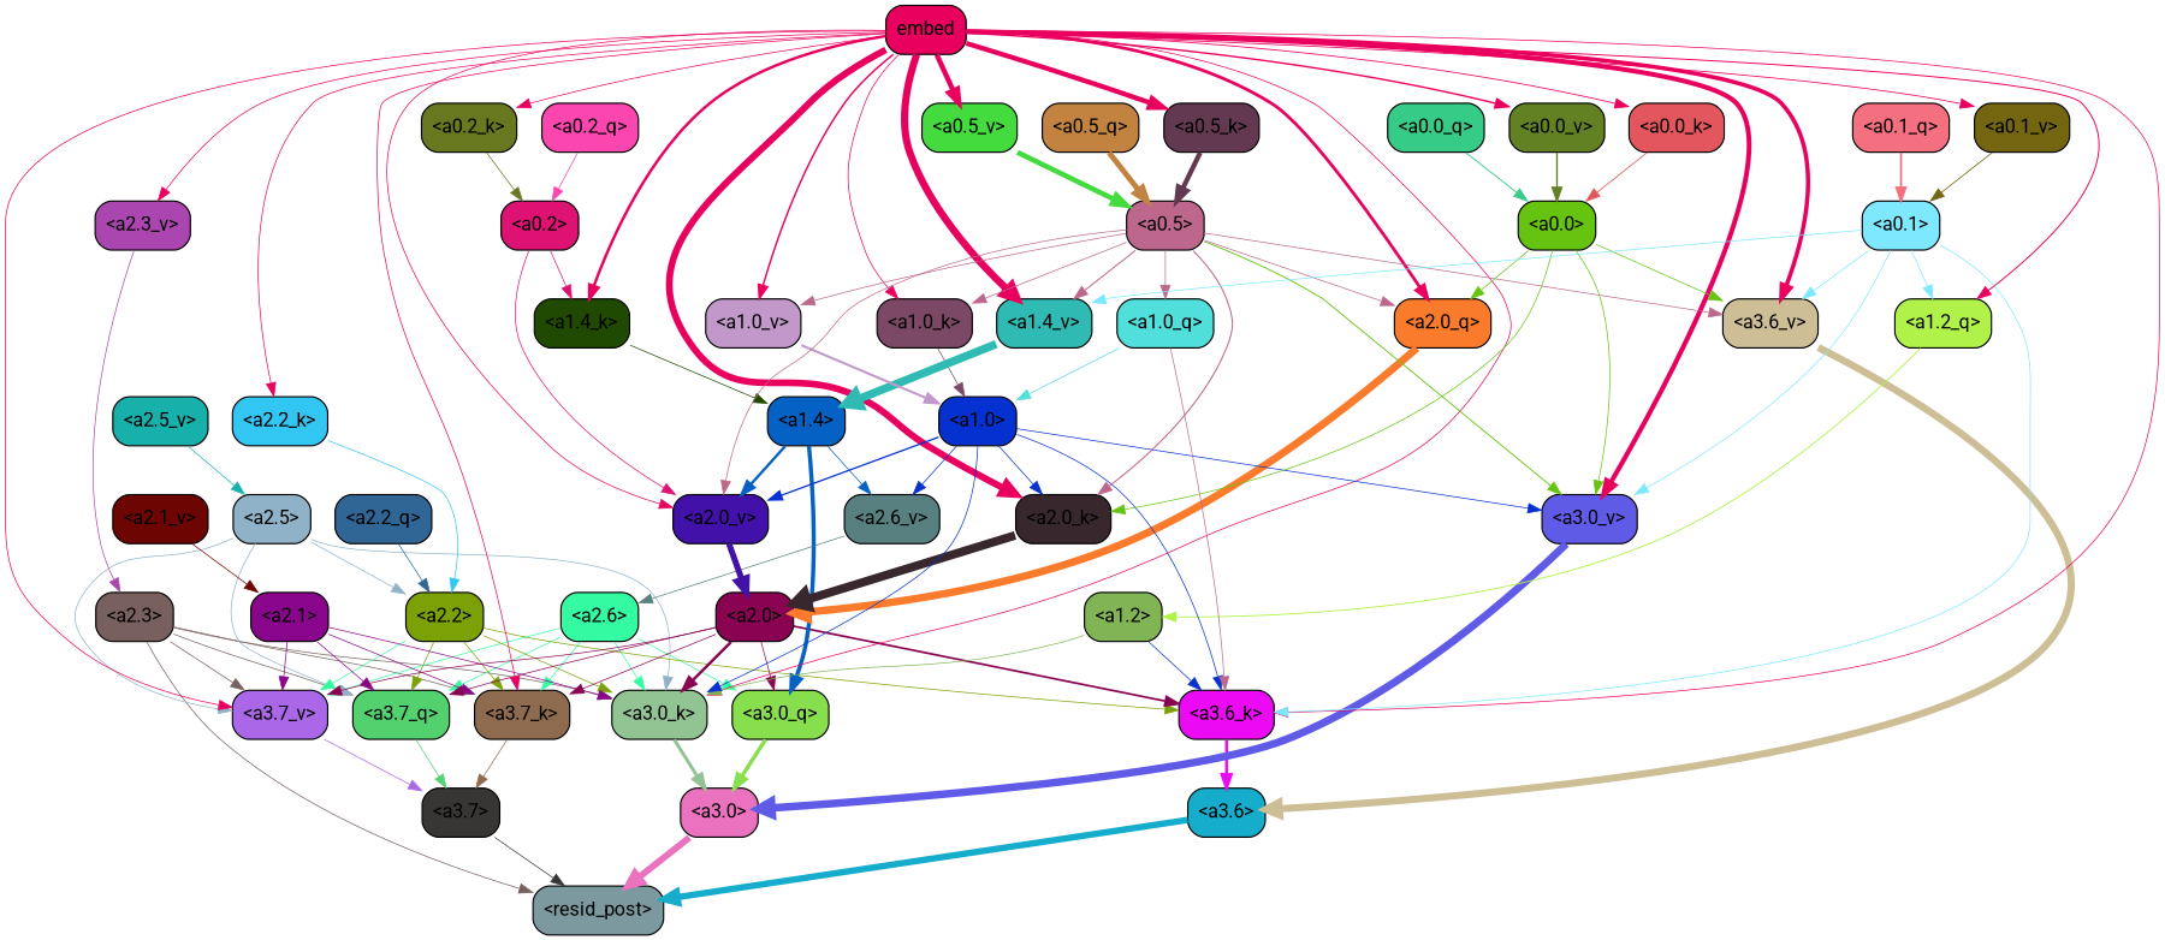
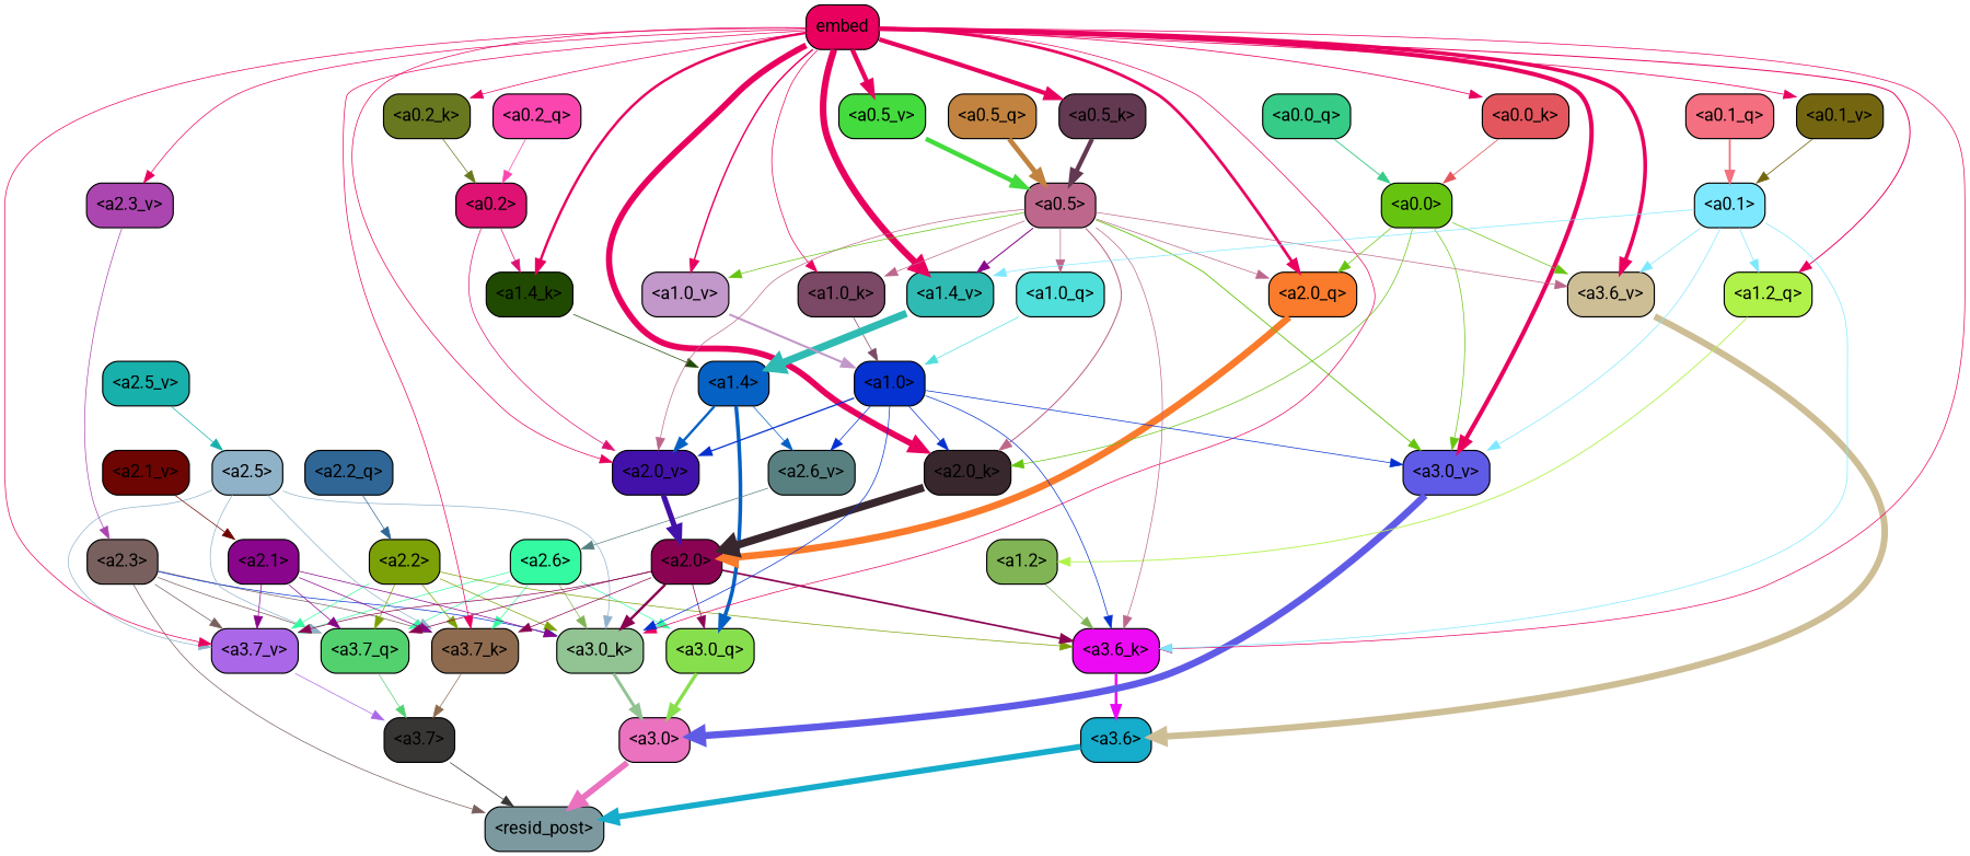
  strict digraph {
    fontname=Roboto
    splines=true
    node [color=black fontname=Roboto shape=box style="filled, rounded"]
    edge [color="#e9005f" fontname=Roboto penwidth=0.6]
    "<a3.7>" [fillcolor="#373634"]
    "<resid_post>" [fillcolor="#7b999f"]
    "<a3.6>" [fillcolor="#16accc"]
    "<a3.0>" [fillcolor="#ea72bf"]
    "<a2.3>" [fillcolor="#78605e"]
    "<a3.7_q>" [fillcolor="#53d16f"]
    "<a3.7_k>" [fillcolor="#8e6b4f"]
    "<a3.0_k>" [fillcolor="#92c393"]
    "<a3.7_v>" [fillcolor="#aa67e7"]
    "<a3.0_q>" [fillcolor="#88df4d"]
    "<a3.6_k>" [fillcolor="#ec0af4"]
    "<a3.6_v>" [fillcolor="#cdbe96"]
    "<a3.0_v>" [fillcolor="#605be7"]
    "<a2.6>" [fillcolor="#34fba2"]
    "<a2.5>" [fillcolor="#90b2c9"]
    "<a2.2>" [fillcolor="#7ca107"]
    "<a2.1>" [fillcolor="#89058b"]
    "<a2.0>" [fillcolor="#8a0352"]
    "<a1.4>" [fillcolor="#0561c3"]
    "<a2.6_v>" [fillcolor="#588080"]
    "<a2.0_v>" [fillcolor="#4211a9"]
    embed [fillcolor="#e9005f"]
    "<a2.0_q>" [fillcolor="#fa7b2b"]
-   "<a2.2_k>" [fillcolor="#32c6f2"]
    "<a2.0_k>" [fillcolor="#38272d"]
    "<a2.3_v>" [fillcolor="#ab45b0"]
    "<a1.2_q>" [fillcolor="#b1f24a"]
    "<a1.4_k>" [fillcolor="#204a01"]
    "<a1.0_k>" [fillcolor="#7b4865"]
    "<a1.4_v>" [fillcolor="#2fbbb3"]
    "<a1.0_v>" [fillcolor="#c297c9"]
    "<a0.5_k>" [fillcolor="#633951"]
    "<a0.2_k>" [fillcolor="#68781f"]
    "<a0.0_k>" [fillcolor="#e4565d"]
    "<a0.5_v>" [fillcolor="#43db3d"]
    "<a0.1_v>" [fillcolor="#746610"]
-   "<a0.0_v>" [fillcolor="#618122"]
    "<a1.2>" [fillcolor="#81b454"]
    "<a1.0>" [fillcolor="#0431d0"]
    "<a0.5>" [fillcolor="#bd678c"]
    "<a0.2>" [fillcolor="#dd1272"]
    "<a0.0>" [fillcolor="#66c410"]
    "<a0.1>" [fillcolor="#7ee8fe"]
    "<a1.0_q>" [fillcolor="#50dfda"]
    "<a2.2_q>" [fillcolor="#2f6696"]
    "<a2.5_v>" [fillcolor="#18b0ab"]
    "<a2.1_v>" [fillcolor="#6d0502"]
    "<a0.5_q>" [fillcolor="#c1833f"]
    "<a0.2_q>" [fillcolor="#fb46b0"]
    "<a0.1_q>" [fillcolor="#f46f7f"]
    "<a0.0_q>" [fillcolor="#36cb86"]
    "<a3.7>" -> "<resid_post>" [color="#373634"]
    "<a3.6>" -> "<resid_post>" [color="#16accc" penwidth=4.7534414529800415]
    "<a3.0>" -> "<resid_post>" [color="#ea72bf" penwidth=4.898576855659485]
    "<a2.3>" -> "<resid_post>" [color="#78605e"]
    "<a2.3>" -> "<a3.7_q>" [color="#78605e"]
    "<a2.3>" -> "<a3.7_k>" [color="#78605e"]
-   "<a2.3>" -> "<a3.0_k>" [color="#78605e"]
+   "<a2.3>" -> "<a3.0_k>" [color="#0431d0"]
    "<a2.3>" -> "<a3.7_v>" [color="#78605e"]
    "<a3.7_q>" -> "<a3.7>" [color="#53d16f"]
    "<a3.7_k>" -> "<a3.7>" [color="#8e6b4f"]
    "<a3.0_k>" -> "<a3.0>" [color="#92c393" penwidth=2.520303964614868]
    "<a3.7_v>" -> "<a3.7>" [color="#aa67e7"]
    "<a3.0_q>" -> "<a3.0>" [color="#88df4d" penwidth=2.870753765106201]
    "<a3.6_k>" -> "<a3.6>" [color="#ec0af4" penwidth=2.13908451795578]
    "<a3.6_v>" -> "<a3.6>" [color="#cdbe96" penwidth=5.297133803367615]
    "<a3.0_v>" -> "<a3.0>" [color="#605be7" penwidth=5.680712580680847]
    "<a2.6>" -> "<a3.7_q>" [color="#34fba2"]
    "<a2.6>" -> "<a3.7_k>" [color="#34fba2"]
-   "<a2.6>" -> "<a3.0_k>" [color="#34fba2"]
+   "<a2.6>" -> "<a3.0_k>" [color="#81b454"]
    "<a2.6>" -> "<a3.7_v>" [color="#34fba2"]
    "<a2.6>" -> "<a3.0_q>" [color="#34fba2"]
    "<a2.5>" -> "<a3.7_q>" [color="#90b2c9"]
-   "<a2.5>" -> "<a2.2>" [color="#90b2c9"]
+   "<a2.5>" -> "<a3.7_k>" [color="#90b2c9"]
    "<a2.5>" -> "<a3.0_k>" [color="#90b2c9"]
    "<a2.5>" -> "<a3.7_v>" [color="#90b2c9"]
    "<a2.2>" -> "<a3.7_q>" [color="#7ca107"]
    "<a2.2>" -> "<a3.7_k>" [color="#7ca107"]
    "<a2.2>" -> "<a3.0_k>" [color="#7ca107"]
    "<a2.2>" -> "<a3.7_v>" [color="#34fba2"]
    "<a2.2>" -> "<a3.6_k>" [color="#7ca107"]
    "<a2.1>" -> "<a3.7_q>" [color="#89058b"]
    "<a2.1>" -> "<a3.7_k>" [color="#89058b"]
    "<a2.1>" -> "<a3.0_k>" [color="#89058b"]
    "<a2.1>" -> "<a3.7_v>" [color="#89058b"]
    "<a2.0>" -> "<a3.7_q>" [color="#8a0352"]
    "<a2.0>" -> "<a3.7_k>" [color="#8a0352"]
    "<a2.0>" -> "<a3.0_k>" [color="#8a0352" penwidth=2.095262974500656]
    "<a2.0>" -> "<a3.7_v>" [color="#8a0352"]
    "<a2.0>" -> "<a3.0_q>" [color="#8a0352"]
    "<a2.0>" -> "<a3.6_k>" [color="#8a0352" penwidth=1.4807794839143753]
    "<a1.4>" -> "<a3.0_q>" [color="#0561c3" penwidth=3.0341034531593323]
    "<a1.4>" -> "<a2.6_v>" [color="#0561c3"]
    "<a1.4>" -> "<a2.0_v>" [color="#0561c3" penwidth=2.007302835583687]
    "<a2.6_v>" -> "<a2.6>" [color="#588080"]
    "<a2.0_v>" -> "<a2.0>" [color="#4211a9" penwidth=4.422677040100098]
    embed -> "<a3.7_k>"
    embed -> "<a3.0_k>"
    embed -> "<a3.7_v>"
    embed -> "<a3.6_k>"
    embed -> "<a3.6_v>" [penwidth=3.067279100418091]
    embed -> "<a3.0_v>" [penwidth=3.5202720761299133]
    embed -> "<a2.0_v>"
    embed -> "<a2.0_q>" [penwidth=2.339468687772751]
-   embed -> "<a2.2_k>"
    embed -> "<a2.0_k>" [penwidth=4.9759310483932495]
    embed -> "<a2.3_v>"
    embed -> "<a1.2_q>" [penwidth=0.8262195587158203]
    embed -> "<a1.4_k>" [penwidth=2.0715588331222534]
    embed -> "<a1.0_k>"
    embed -> "<a1.4_v>" [penwidth=5.3763720989227295]
    embed -> "<a1.0_v>" [penwidth=1.232791244983673]
    embed -> "<a0.5_k>" [penwidth=3.6077781692147255]
    embed -> "<a0.2_k>"
    embed -> "<a0.0_k>" [penwidth=0.6857509613037109]
    embed -> "<a0.5_v>" [penwidth=3.744613029062748]
    embed -> "<a0.1_v>" [penwidth=0.6802842617034912]
-   embed -> "<a0.0_v>" [penwidth=1.1918210983276367]
    "<a2.0_q>" -> "<a2.0>" [color="#fa7b2b" penwidth=5.606565475463867]
-   "<a2.2_k>" -> "<a2.2>" [color="#32c6f2"]
    "<a2.0_k>" -> "<a2.0>" [color="#38272d" penwidth=6.344284534454346]
    "<a2.3_v>" -> "<a2.3>" [color="#ab45b0"]
    "<a1.2_q>" -> "<a1.2>" [color="#b1f24a" penwidth=0.7570515871047974]
    "<a1.4_k>" -> "<a1.4>" [color="#204a01"]
    "<a1.0_k>" -> "<a1.0>" [color="#7b4865"]
    "<a1.4_v>" -> "<a1.4>" [color="#2fbbb3" penwidth=6.0194467306137085]
    "<a1.0_v>" -> "<a1.0>" [color="#c297c9" penwidth=1.738280937075615]
    "<a0.5_k>" -> "<a0.5>" [color="#633951" penwidth=3.607769437134266]
    "<a0.2_k>" -> "<a0.2>" [color="#68781f"]
    "<a0.0_k>" -> "<a0.0>" [color="#e4565d" penwidth=0.6857404708862305]
    "<a0.5_v>" -> "<a0.5>" [color="#43db3d" penwidth=3.7962711341679096]
    "<a0.1_v>" -> "<a0.1>" [color="#746610" penwidth=0.6802752017974854]
-   "<a0.0_v>" -> "<a0.0>" [color="#618122" penwidth=1.1918113231658936]
-   "<a1.2>" -> "<a3.0_k>" [color="#81b454"]
-   "<a1.2>" -> "<a3.6_k>" [color="#0431d0"]
+   "<a1.2>" -> "<a3.6_k>" [color="#81b454"]
    "<a1.0>" -> "<a3.0_k>" [color="#0431d0"]
    "<a1.0>" -> "<a3.6_k>" [color="#0431d0"]
    "<a1.0>" -> "<a3.0_v>" [color="#0431d0"]
    "<a1.0>" -> "<a2.6_v>" [color="#0431d0"]
    "<a1.0>" -> "<a2.0_v>" [color="#0431d0" penwidth=1.0943371653556824]
    "<a1.0>" -> "<a2.0_k>" [color="#0431d0"]
-   "<a1.0_q>" -> "<a3.6_k>" [color="#bd678c"]
+   "<a0.5>" -> "<a3.6_k>" [color="#bd678c"]
    "<a0.5>" -> "<a3.6_v>" [color="#bd678c"]
    "<a0.5>" -> "<a3.0_v>" [color="#66c410" penwidth=0.764040544629097]
    "<a0.5>" -> "<a2.0_v>" [color="#bd678c"]
    "<a0.5>" -> "<a2.0_q>" [color="#bd678c"]
    "<a0.5>" -> "<a2.0_k>" [color="#bd678c" penwidth=0.8956001400947571]
    "<a0.5>" -> "<a1.0_k>" [color="#bd678c"]
-   "<a0.5>" -> "<a1.4_v>" [color="#bd678c" penwidth=0.8774083852767944]
-   "<a0.5>" -> "<a1.0_v>" [color="#bd678c"]
+   "<a0.5>" -> "<a1.4_v>" [color="#89058b" penwidth=0.8774083852767944]
+   "<a0.5>" -> "<a1.0_v>" [color="#66c410"]
    "<a0.5>" -> "<a1.0_q>" [color="#bd678c"]
    "<a0.2>" -> "<a2.0_v>" [color="#dd1272"]
    "<a0.2>" -> "<a1.4_k>" [color="#dd1272"]
    "<a0.0>" -> "<a3.6_v>" [color="#66c410"]
    "<a0.0>" -> "<a3.0_v>" [color="#66c410"]
    "<a0.0>" -> "<a2.0_q>" [color="#66c410"]
    "<a0.0>" -> "<a2.0_k>" [color="#66c410"]
    "<a0.1>" -> "<a3.6_k>" [color="#7ee8fe"]
    "<a0.1>" -> "<a3.6_v>" [color="#7ee8fe"]
    "<a0.1>" -> "<a3.0_v>" [color="#7ee8fe"]
    "<a0.1>" -> "<a1.2_q>" [color="#7ee8fe"]
    "<a0.1>" -> "<a1.4_v>" [color="#7ee8fe"]
    "<a1.0_q>" -> "<a1.0>" [color="#50dfda"]
    "<a2.2_q>" -> "<a2.2>" [color="#2f6696"]
    "<a2.5_v>" -> "<a2.5>" [color="#18b0ab"]
    "<a2.1_v>" -> "<a2.1>" [color="#6d0502"]
    "<a0.5_q>" -> "<a0.5>" [color="#c1833f" penwidth=4.023846536874771]
    "<a0.2_q>" -> "<a0.2>" [color="#fb46b0"]
    "<a0.1_q>" -> "<a0.1>" [color="#f46f7f" penwidth=1.5174570083618164]
    "<a0.0_q>" -> "<a0.0>" [color="#36cb86" penwidth=0.766176700592041]
  }
